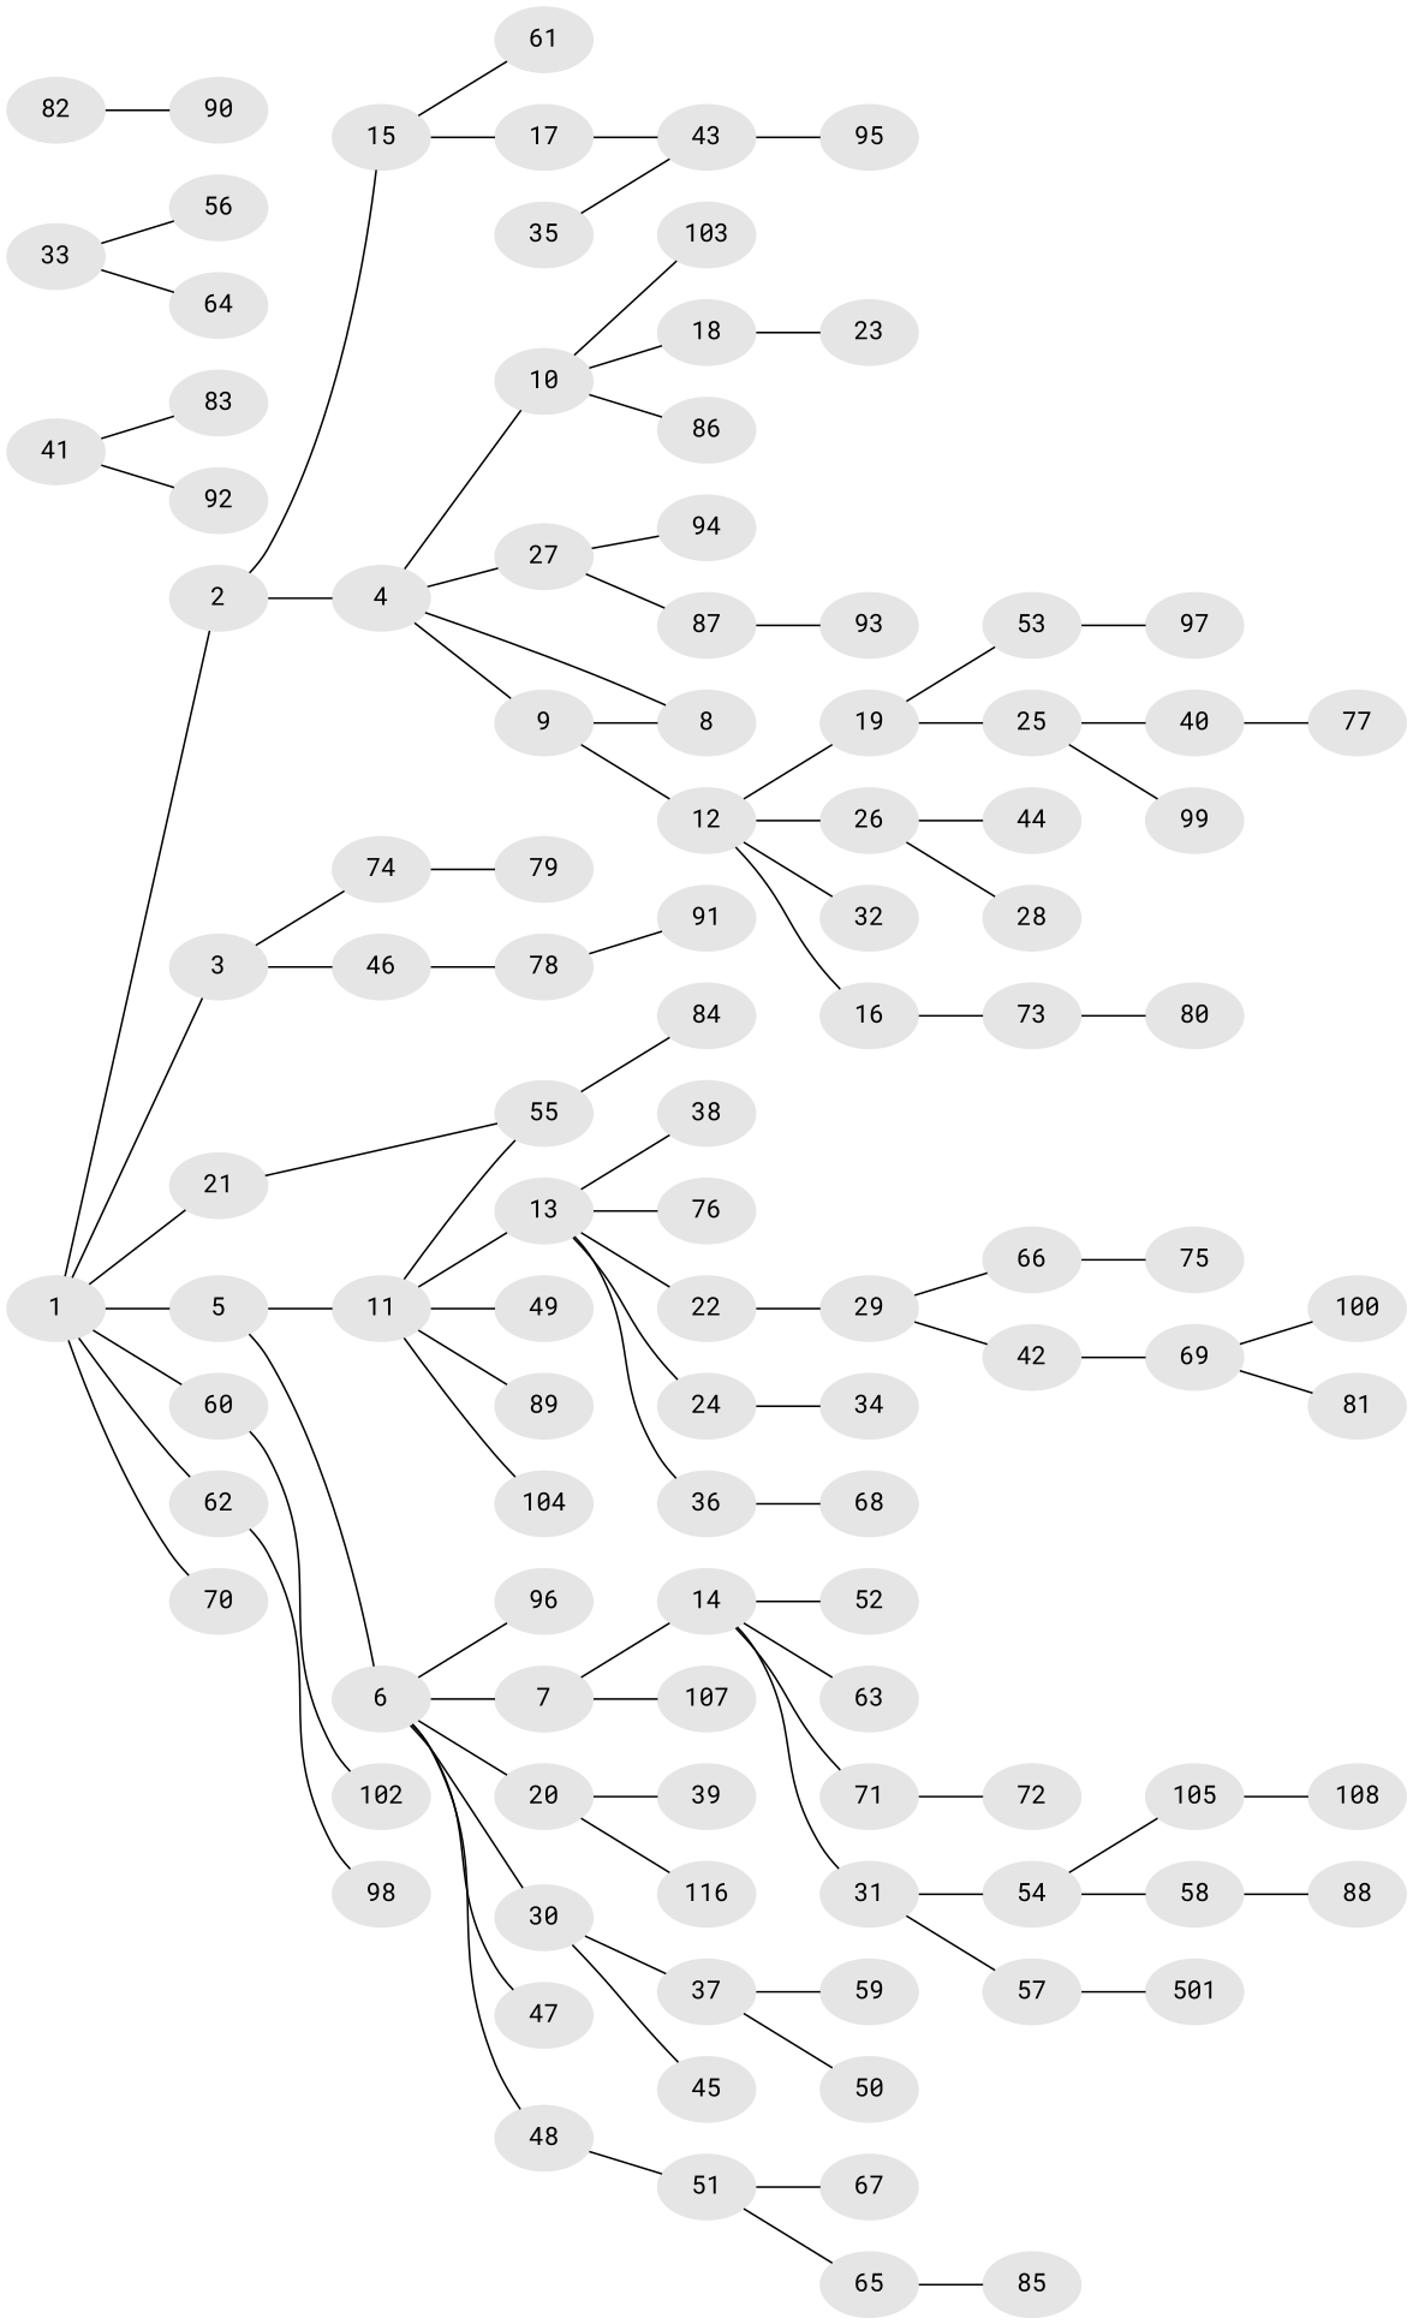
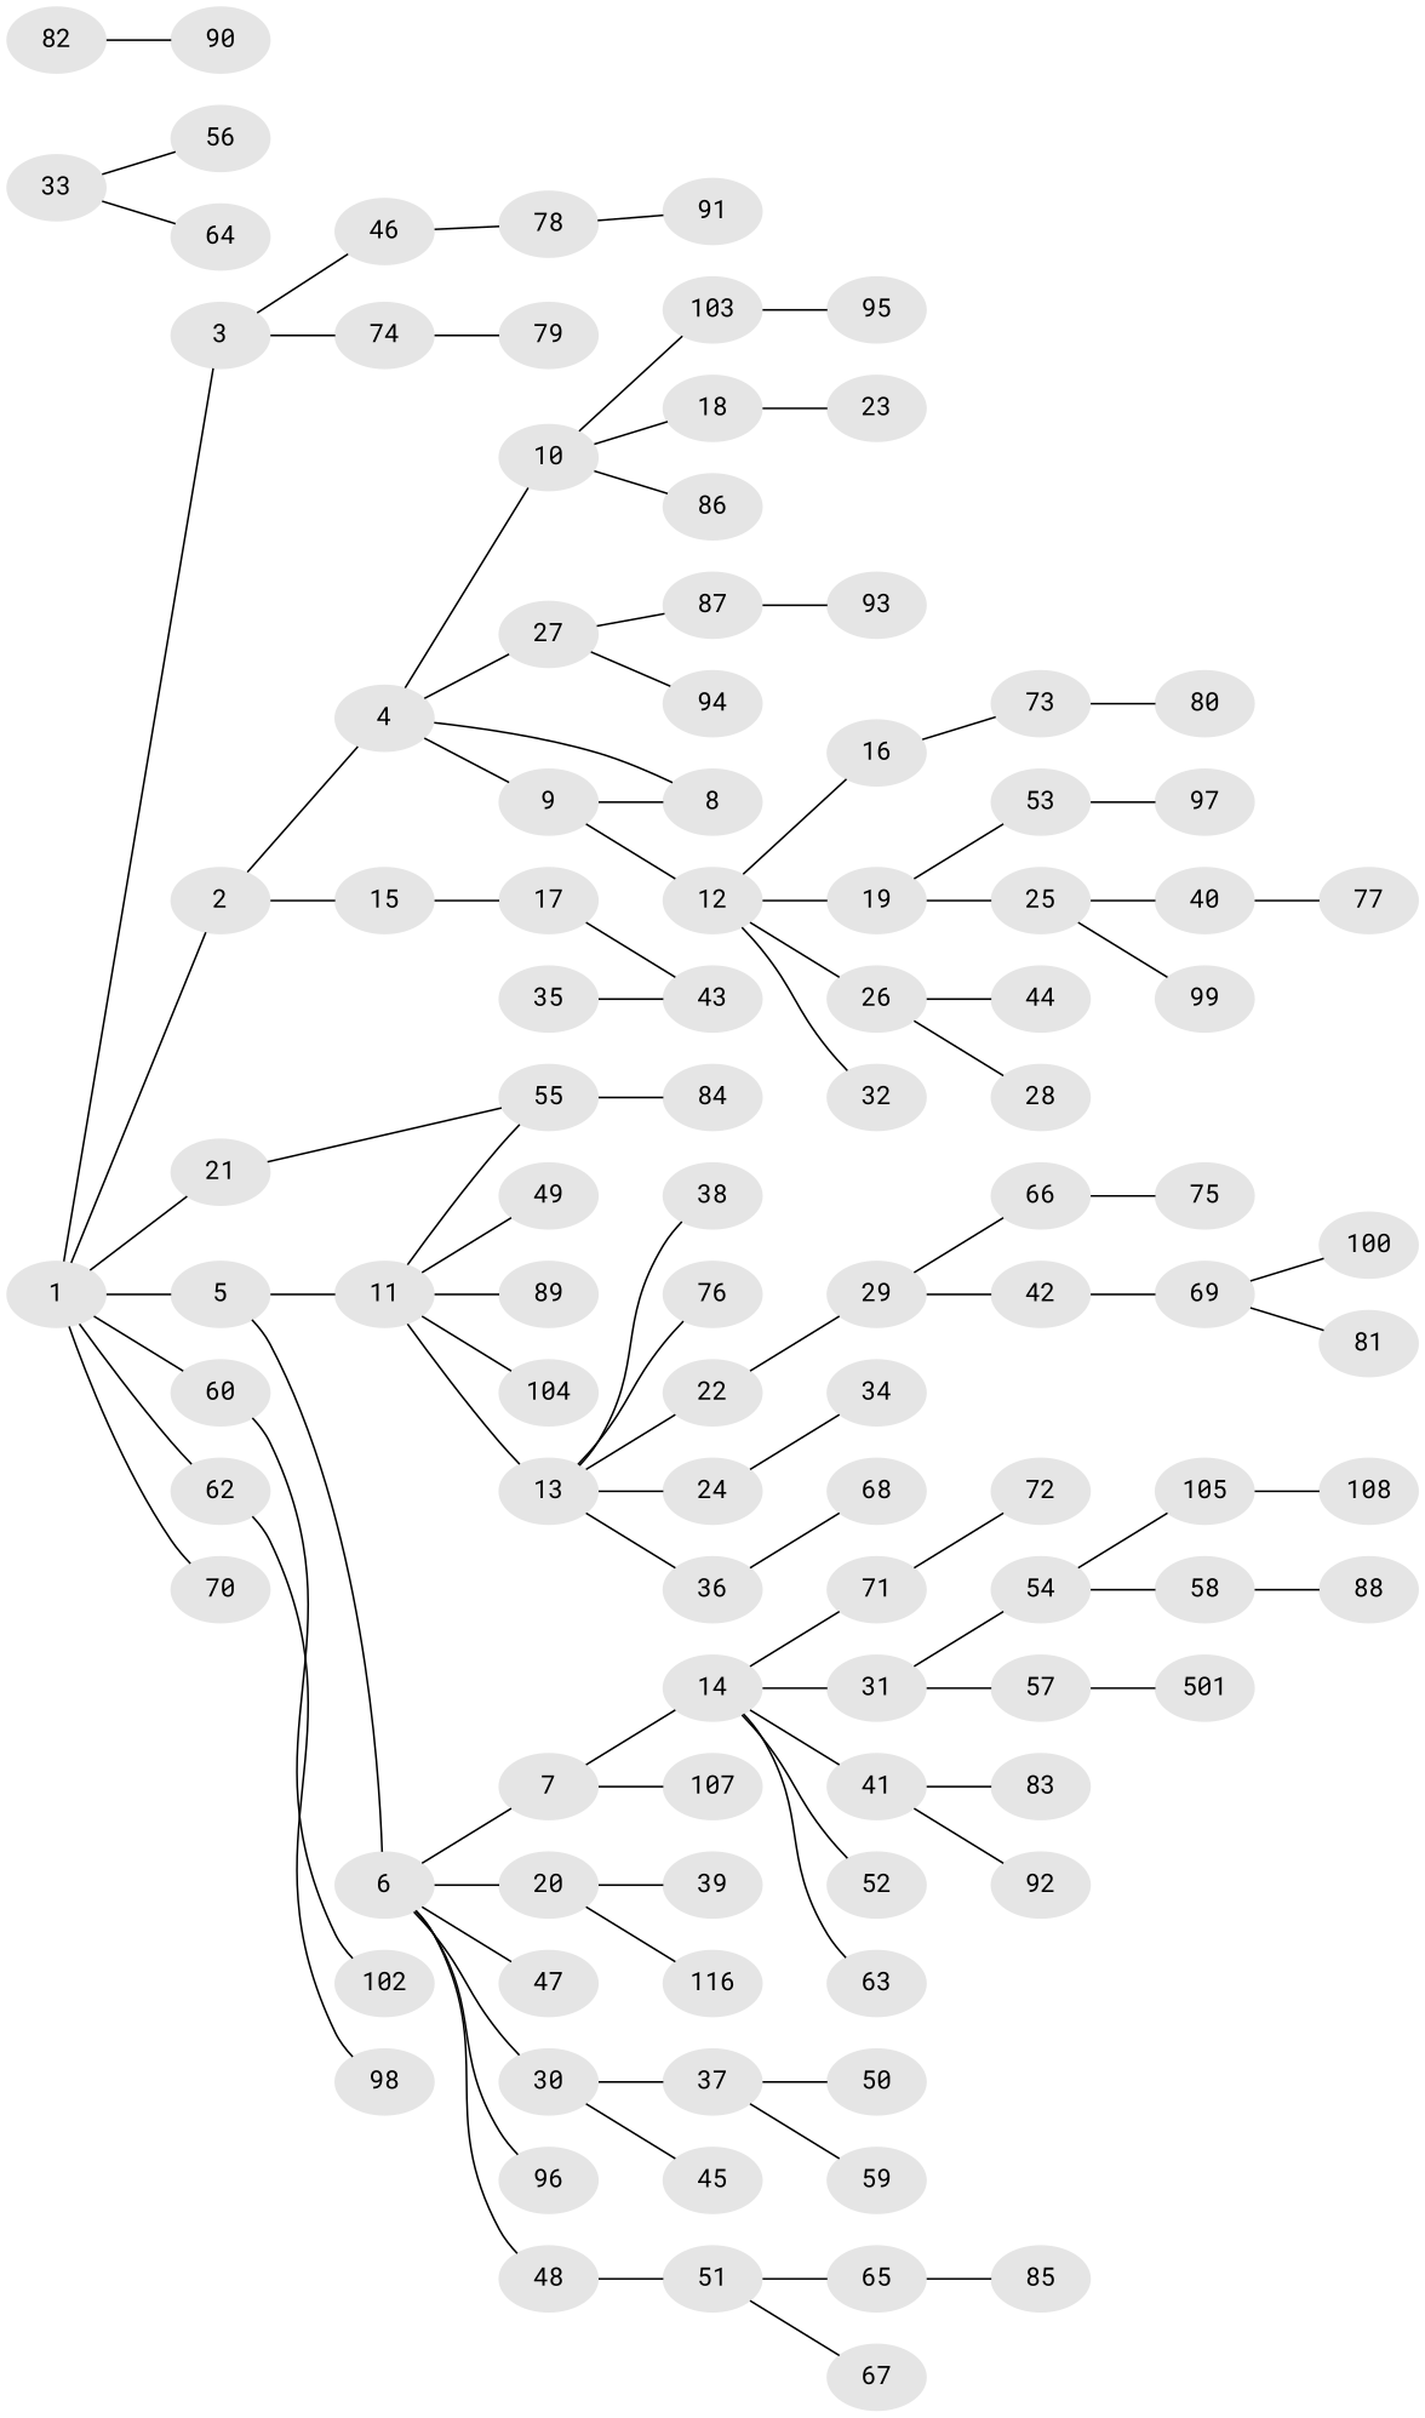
  graph {
    fontname="Roboto Mono"
    rankdir=LR
    node [color=gray90 fontname="Roboto Mono" style=filled]
    edge [fontname="Roboto Mono"]
    1
    2
    3
    5
    21
    60
    62
    70
    4
    15
    46
    74
    6
    11
    55
    102
    98
    8
    9
    10
    27
    17
-   61
    78
    79
    12
    18
    86
    103
    87
    94
    7
    20
    30
    47
    48
    96
    13
    49
    89
    104
    14
    107
    39
    n45 [label=116]
    37
    45
    51
    31
    41
    52
    63
    71
    16
    19
    26
    32
    33
    56
    64
    23
    22
    24
    36
    38
    76
    82
    90
    73
    25
    53
    28
    44
    29
    34
    68
    54
    57
    83
    92
    72
    43
    80
    35
    40
    99
    97
    84
    42
    66
    77
    93
    69
    75
    50
    59
    58
    105
    n99 [label=501]
    95
    81
    100
    91
    65
    67
    85
    88
    108
    1 -- 2
    1 -- 3
    1 -- 5
    1 -- 21
    1 -- 60
    1 -- 62
    1 -- 70
    2 -- 4
    2 -- 15
    3 -- 46
    3 -- 74
    5 -- 6
    5 -- 11
    21 -- 55
    60 -- 102
    62 -- 98
    4 -- 8
    4 -- 9
    4 -- 10
    4 -- 27
    15 -- 17
-   15 -- 61
    46 -- 78
    74 -- 79
    6 -- 7
    6 -- 20
    6 -- 30
    6 -- 47
    6 -- 48
    6 -- 96
    11 -- 55
    11 -- 13
    11 -- 49
    11 -- 89
    11 -- 104
    55 -- 84
    9 -- 8
    9 -- 12
    10 -- 18
    10 -- 86
    10 -- 103
    27 -- 87
    27 -- 94
    17 -- 43
    78 -- 91
    12 -- 16
    12 -- 19
    12 -- 26
    12 -- 32
    18 -- 23
    87 -- 93
    7 -- 14
    7 -- 107
    20 -- 39
    20 -- n45
    30 -- 37
    30 -- 45
    48 -- 51
    13 -- 22
    13 -- 24
    13 -- 36
    13 -- 38
    13 -- 76
    14 -- 31
+   14 -- 41
    14 -- 52
    14 -- 63
    14 -- 71
    37 -- 50
    37 -- 59
    51 -- 65
    51 -- 67
    31 -- 54
    31 -- 57
    41 -- 83
    41 -- 92
    71 -- 72
    16 -- 73
    19 -- 25
    19 -- 53
    26 -- 28
    26 -- 44
    33 -- 56
    33 -- 64
    22 -- 29
    24 -- 34
    36 -- 68
    82 -- 90
    73 -- 80
    25 -- 40
    25 -- 99
    53 -- 97
    29 -- 42
    29 -- 66
    54 -- 58
    54 -- 105
    57 -- n99
-   43 -- 95
+   103 -- 95
    35 -- 43
    40 -- 77
    42 -- 69
    66 -- 75
    69 -- 81
    69 -- 100
    58 -- 88
    105 -- 108
    65 -- 85
  }
